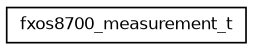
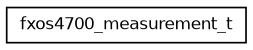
  digraph {
    rankdir=LR
-   n1 [color=black fillcolor=white fontname=Helvetica fontsize=10 height=0.2 label=fxos8700_measurement_t shape=record style=filled width=0.4]
+   n1 [color=black fillcolor=white fontname=Helvetica fontsize=10 height=0.2 label=fxos4700_measurement_t shape=record style=filled width=0.4]
  }
